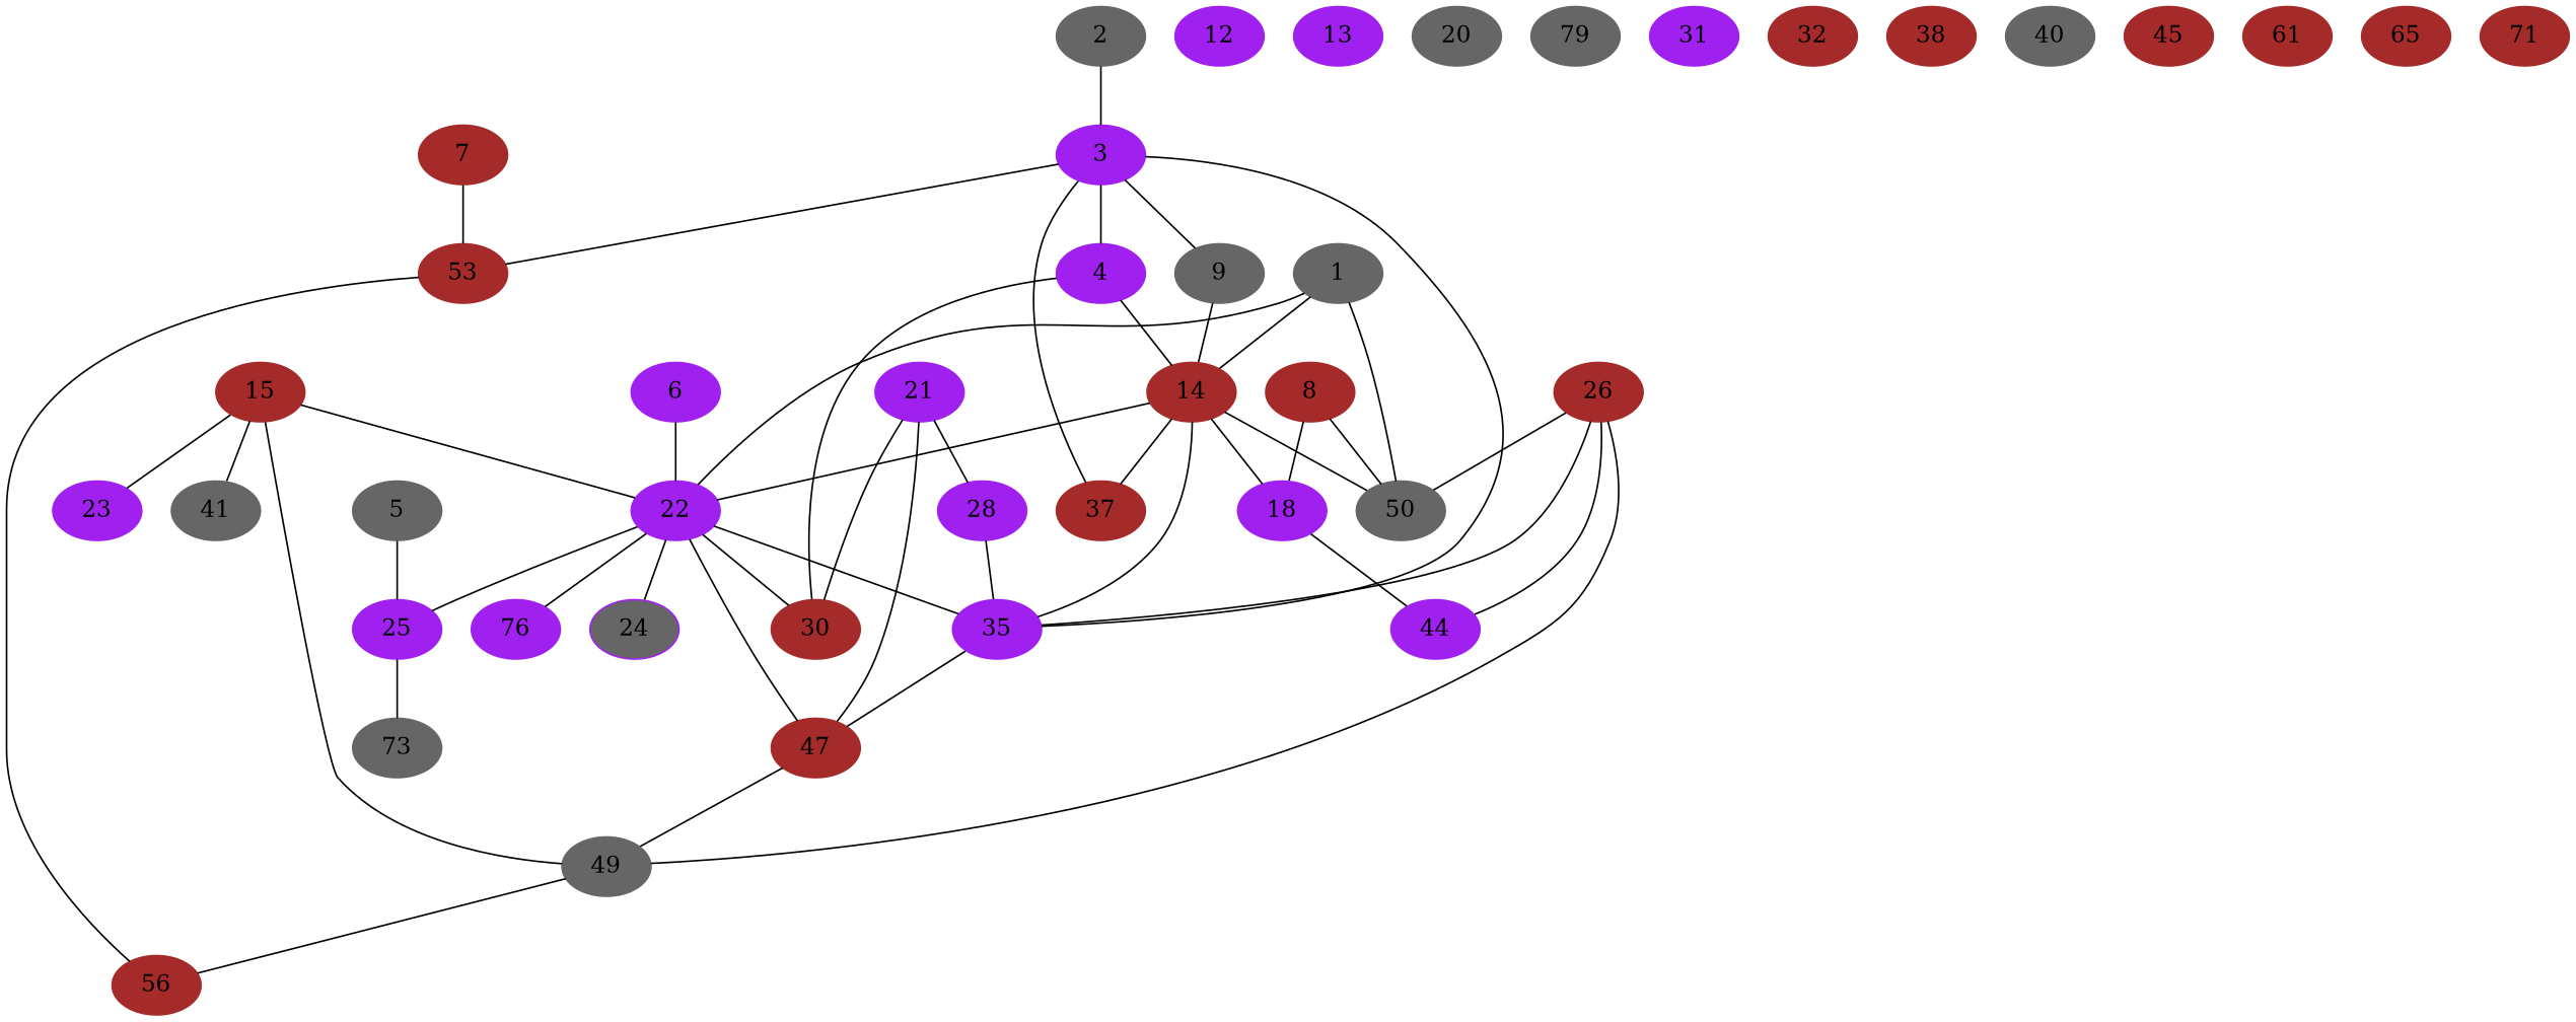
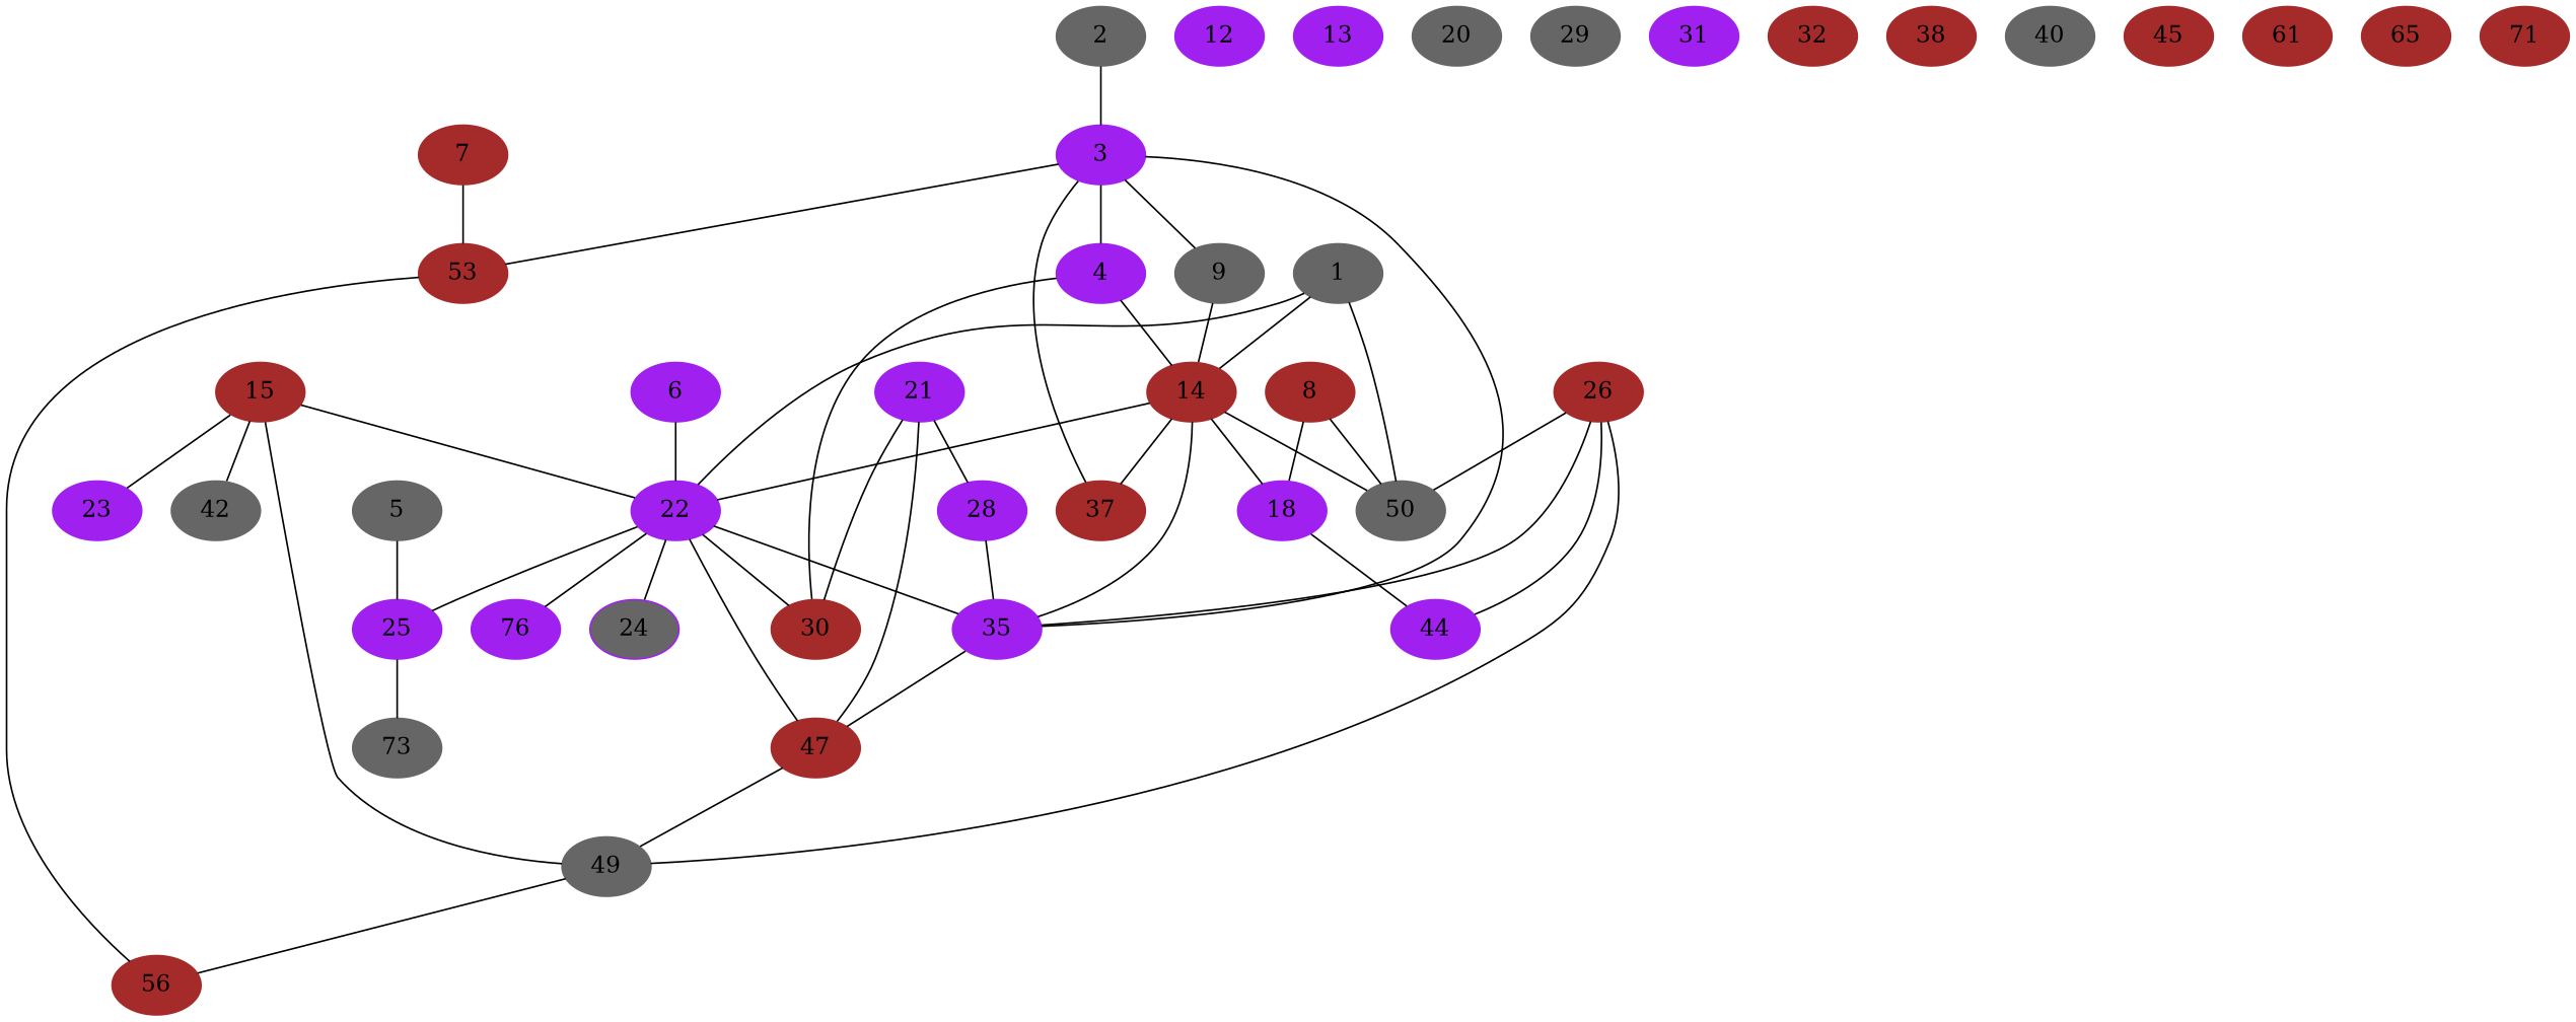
  graph {
    node [color=brown style=filled]
    1 [color=gray40 super="+17+11"]
    14 [super="+16+55+39"]
    22 [color=purple super="+63"]
    50 [color=gray40 super="+51"]
    35 [color=purple super="+36"]
    37
    18 [color=purple super="+52+59"]
    30
    25 [color=purple super="+42+62"]
    47 [super="+66"]
    24 [color=purple fillcolor=gray40 super="+46"]
    76 [color=purple]
    2 [color=gray40 super="+69"]
    3 [color=purple super="+48"]
    4 [color=purple super="+27"]
    9 [color=gray40 super="+43+75"]
    53 [super="+54"]
    56 [super="+57"]
    73 [color=gray40]
    5 [color=gray40]
    6 [color=purple]
    7 [super="+33"]
    44 [color=purple]
    8
    12 [color=purple]
    13 [color=purple]
    15 [super="+34"]
    23 [color=purple]
-   41 [color=gray40]
+   41 [color=gray40 label=42]
    49 [color=gray40]
    20 [color=gray40]
    21 [color=purple]
    28 [color=purple]
    26 [super="+58"]
-   29 [color=gray40 label=79]
+   29 [color=gray40]
    31 [color=purple]
    32
    38
    40 [color=gray40]
    45
    61
    65
    71
    1 -- 14
    1 -- 22 [weight=2]
    1 -- 50
    14 -- 22
    14 -- 50
    14 -- 35
    14 -- 37
    14 -- 18
    22 -- 35 [weight=2]
    22 -- 30
    22 -- 25
    22 -- 47
    22 -- 24
    22 -- 76
    35 -- 47
    18 -- 44
    25 -- 73
    47 -- 49
    2 -- 3
    3 -- 35
    3 -- 37
    3 -- 4
    3 -- 9
    3 -- 53
    4 -- 14 [weight=2]
    4 -- 30
    9 -- 14
    53 -- 56
    5 -- 25
    6 -- 22
    7 -- 53
    8 -- 50
    8 -- 18
    15 -- 22
    15 -- 23
    15 -- 41
    15 -- 49
    49 -- 56
    21 -- 30
    21 -- 47
    21 -- 28
    28 -- 35
    26 -- 50
    26 -- 35
    26 -- 44
    26 -- 49
  }
